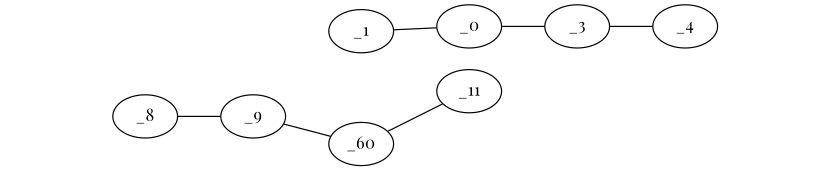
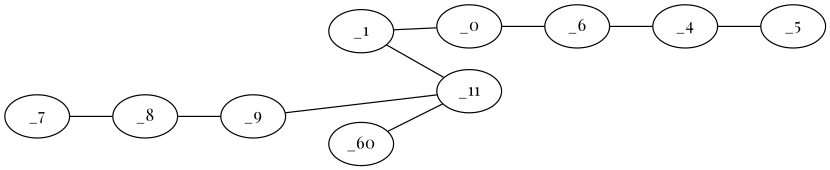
  graph {
    fontname="Playfair Display"
    rankdir=LR
    node [charge=0 chem=1 fontname="Playfair Display" symbol="C  " y=-1.4571]
    edge [fontname="Playfair Display" valence=1]
    _1 [chem=5 symbol="S  " x=3.7567 y=-1.7388]
    n2 [label=_0 x=2.7972]
    _11 [x=4.7162]
-   _3 [x=2.1423 y=-0.7013]
+   _3 [x=2.1423 y=-0.7013 label=_6]
    _4 [chem=5 symbol="S  " x=2 y=0.2885]
+   _5 [x=2.4154 y=1.1981]
+   _7 [chem=5 symbol="S  " x=4.2567 y=1.7388]
    _8 [x=5.0979 y=1.1982]
    _9 [x=5.5133 y=0.2885]
    n10 [chem=5 label=_60 symbol="S  " x=5.371 y=-0.7013]
    _1 -- n2
+   _1 -- _11
    n2 -- _3
    _3 -- _4
+   _4 -- _5
+   _7 -- _8
    _8 -- _9
-   _9 -- n10
+   _9 -- _11
    n10 -- _11
  }
